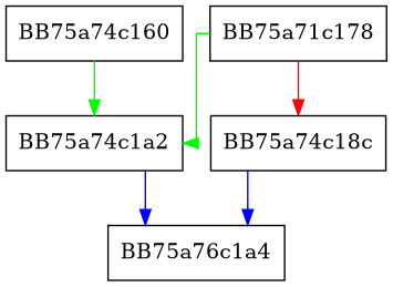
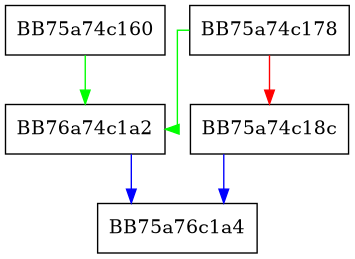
  digraph {
    splines=ortho
    node [shape=box]
    edge [color=green]
    BB75a74c160
-   BB75a74c1a2
+   BB75a74c1a2 [label=BB76a74c1a2]
    n3 [label=BB75a76c1a4]
-   BB75a74c178 [label=BB75a71c178]
+   BB75a74c178
    BB75a74c18c
    BB75a74c160 -> BB75a74c1a2
    BB75a74c1a2 -> n3 [color=blue]
    BB75a74c178 -> BB75a74c1a2
    BB75a74c178 -> BB75a74c18c [color=red]
    BB75a74c18c -> n3 [color=blue]
  }
